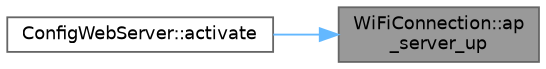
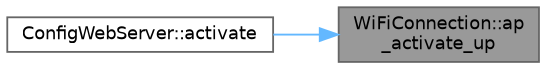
  digraph {
    rankdir=RL
    node [fontname=Helvetica fontsize=10 shape=box style=filled]
-   n1 [color=gray40 fillcolor=grey60 fontcolor=black height=0.2 label="WiFiConnection::ap\l_server_up" width=0.4]
+   n1 [color=gray40 fillcolor=grey60 fontcolor=black height=0.2 label="WiFiConnection::ap\l_activate_up" width=0.4]
    n2 [color=grey40 fillcolor=white height=0.2 label="ConfigWebServer::activate" width=0.4]
    n1 -> n2 [color=steelblue1 dir=back fontname=Helvetica fontsize=10 labelfontname=Helvetica labelfontsize=10 style=solid]
  }
